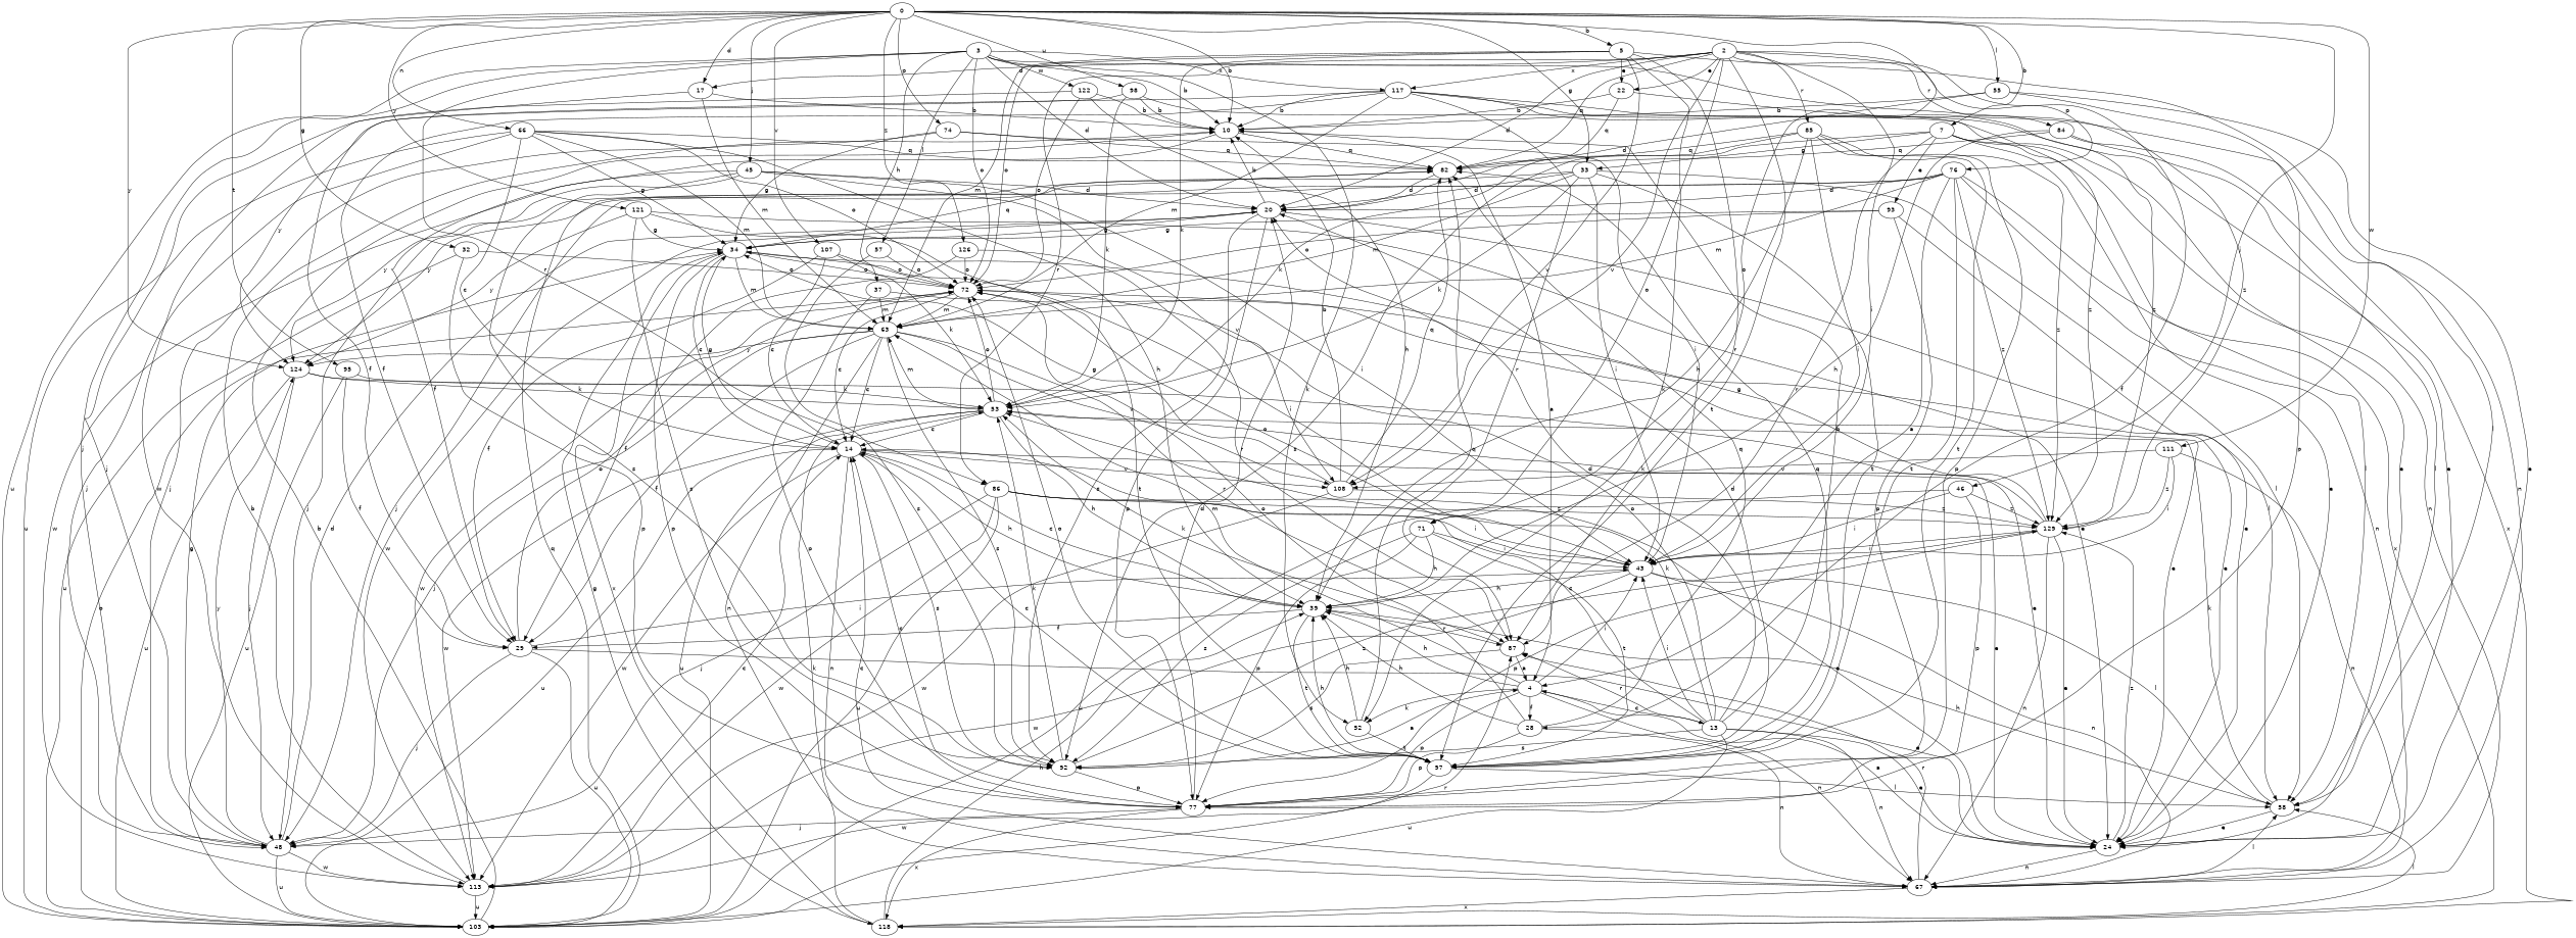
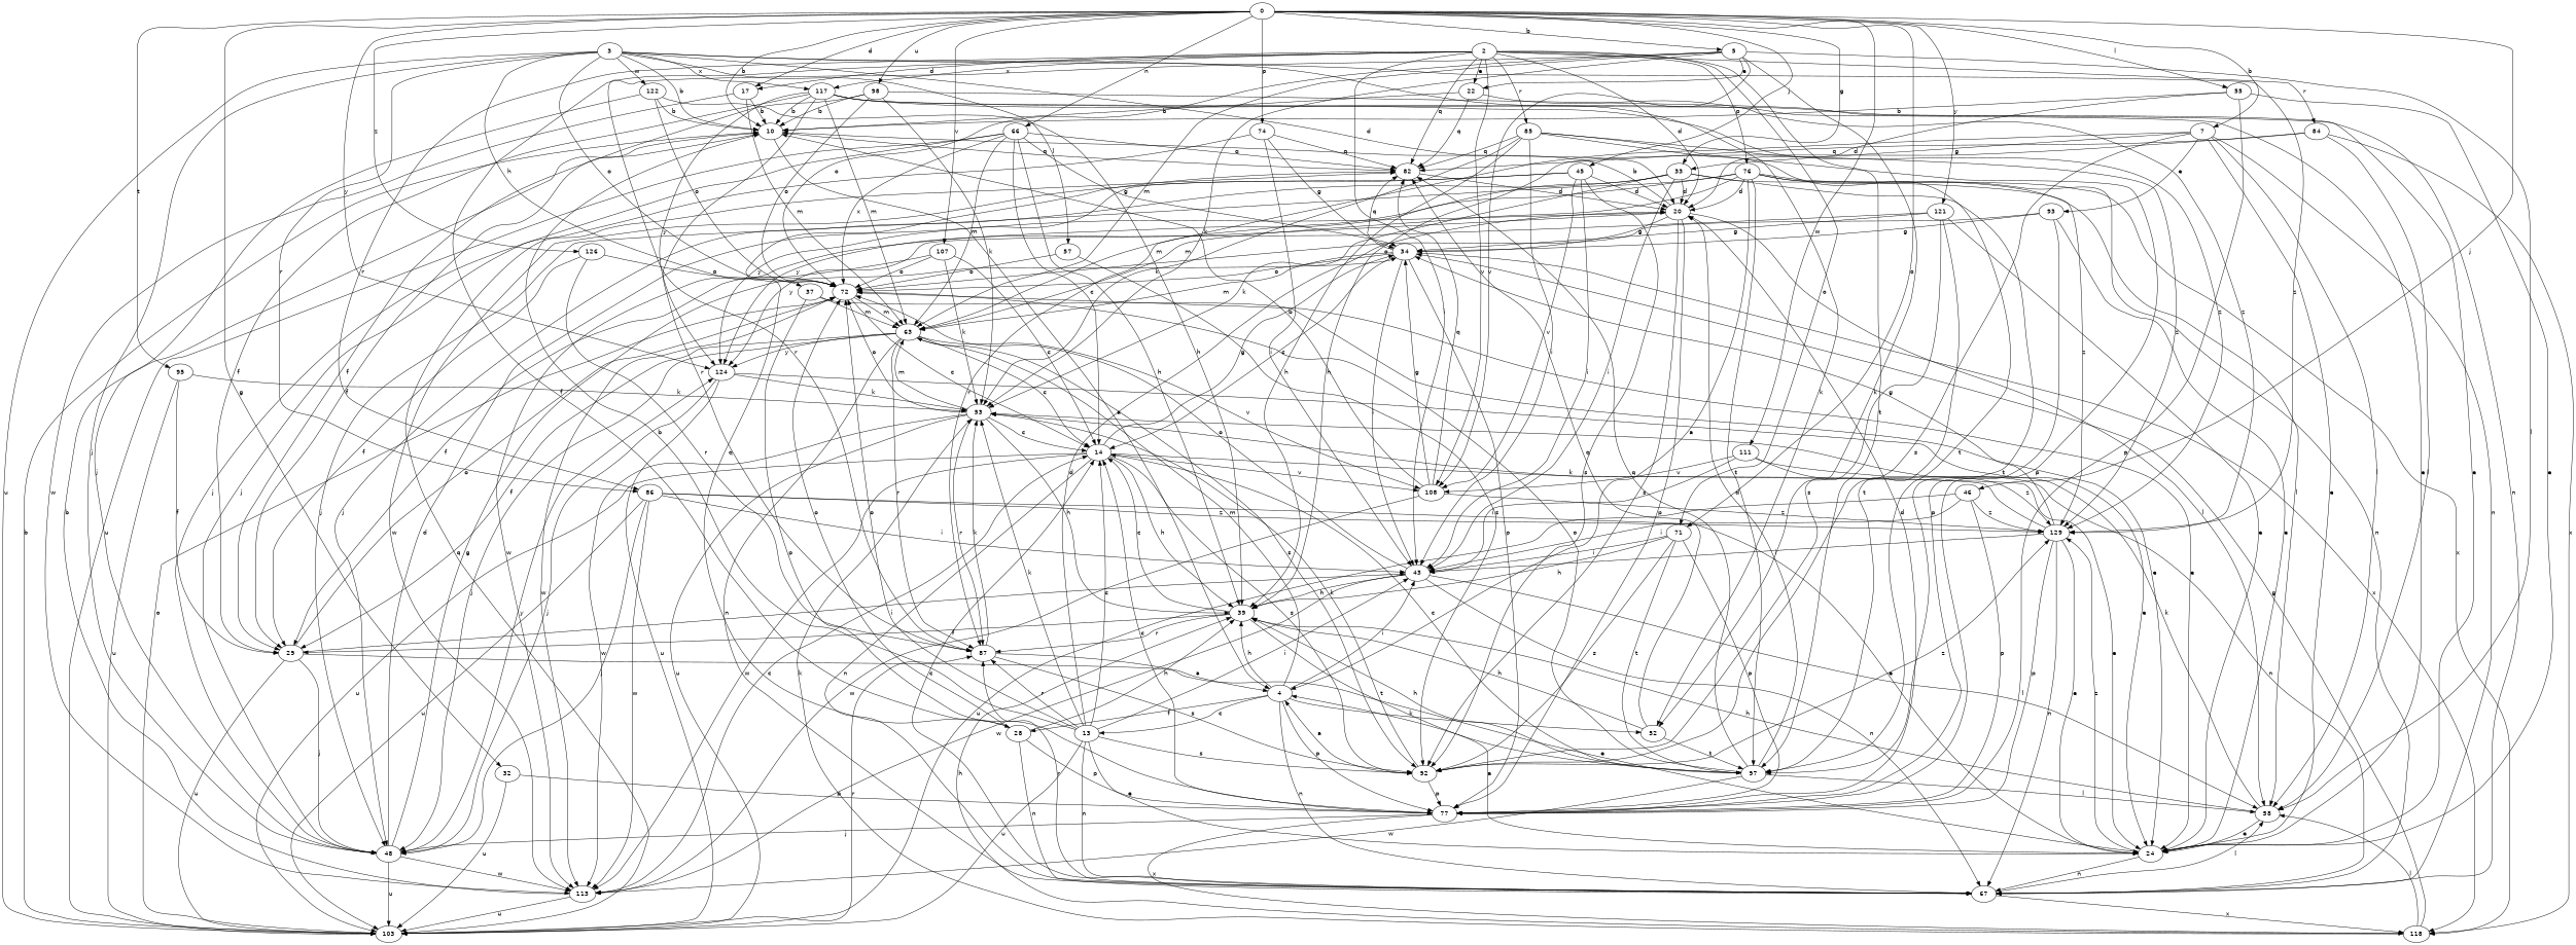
  strict digraph {
    fontname="DejaVu Sans"
    node [fontname="DejaVu Sans"]
    edge [fontname="DejaVu Sans"]
    0
    5
    7
    10
    17
    32
    33
    45
    46
    55
    66
    71
    74
    95
    98
    107
    111
    121
    124
    126
    22
    108
    52
    72
    63
    53
    58
    87
    67
    n30 [label=93]
    24
    92
    82
    4
    29
    113
    103
    77
    20
    43
    97
    48
    129
    39
    14
    34
    2
    28
    76
    84
    85
    86
    117
    118
    3
    37
    57
    n58 [label=122]
    13
    0 -> 5 [label=b]
    0 -> 7 [label=b]
    0 -> 10 [label=b]
    0 -> 17 [label=d]
    0 -> 32 [label=g]
    0 -> 33 [label=g]
    0 -> 45 [label=j]
    0 -> 46 [label=j]
    0 -> 55 [label=l]
    0 -> 66 [label=n]
    0 -> 71 [label=o]
    0 -> 74 [label=p]
    0 -> 95 [label=t]
    0 -> 98 [label=u]
    0 -> 107 [label=v]
    0 -> 111 [label=w]
    0 -> 121 [label=y]
    0 -> 124 [label=y]
    0 -> 126 [label=z]
    5 -> 22 [label=e]
    5 -> 108 [label=v]
    5 -> 52 [label=k]
    5 -> 72 [label=o]
    5 -> 63 [label=m]
    5 -> 53 [label=k]
    5 -> 58 [label=l]
    5 -> 87 [label=r]
    7 -> 33 [label=g]
    7 -> 58 [label=l]
    7 -> 87 [label=r]
    7 -> 67 [label=n]
    7 -> n30 [label=e]
    7 -> 24 [label=e]
    7 -> 92 [label=s]
    10 -> 82 [label=q]
    10 -> 4 [label=a]
    10 -> 29 [label=f]
    17 -> 10 [label=b]
    17 -> 63 [label=m]
    17 -> 113 [label=w]
-   32 -> 72 [label=o]
+   98 -> 72 [label=o]
    32 -> 103 [label=u]
    32 -> 77 [label=p]
    33 -> 63 [label=m]
    33 -> 53 [label=k]
    33 -> 58 [label=l]
    33 -> 20 [label=d]
    33 -> 43 [label=i]
    33 -> 97 [label=t]
    33 -> 48 [label=j]
    45 -> 124 [label=y]
    45 -> 108 [label=v]
    45 -> 92 [label=s]
    45 -> 113 [label=w]
    45 -> 20 [label=d]
    45 -> 43 [label=i]
    46 -> 103 [label=u]
    46 -> 77 [label=p]
    46 -> 43 [label=i]
    46 -> 129 [label=z]
    55 -> 10 [label=b]
    55 -> 24 [label=e]
    55 -> 77 [label=p]
    55 -> 20 [label=d]
-   66 -> 72 [label=o]
+   66 -> 72 [label=x]
    66 -> 63 [label=m]
    66 -> 82 [label=q]
    66 -> 103 [label=u]
    66 -> 48 [label=j]
    66 -> 39 [label=h]
    66 -> 14 [label=c]
    66 -> 34 [label=g]
    71 -> 92 [label=s]
    71 -> 77 [label=p]
    71 -> 43 [label=i]
    71 -> 97 [label=t]
    71 -> 39 [label=h]
    74 -> 82 [label=q]
    74 -> 43 [label=i]
    74 -> 48 [label=j]
    74 -> 34 [label=g]
    95 -> 53 [label=k]
    95 -> 29 [label=f]
    95 -> 103 [label=u]
    98 -> 10 [label=b]
    98 -> 53 [label=k]
    98 -> 24 [label=e]
    98 -> 29 [label=f]
    107 -> 72 [label=o]
    107 -> 53 [label=k]
    107 -> 29 [label=f]
    107 -> 14 [label=c]
    111 -> 108 [label=v]
    111 -> 67 [label=n]
    111 -> 43 [label=i]
    111 -> 129 [label=z]
    121 -> 124 [label=y]
    121 -> 24 [label=e]
    121 -> 92 [label=s]
    121 -> 97 [label=t]
    121 -> 34 [label=g]
    124 -> 53 [label=k]
    124 -> 24 [label=e]
    124 -> 103 [label=u]
    124 -> 48 [label=j]
    126 -> 72 [label=o]
    126 -> 87 [label=r]
    126 -> 29 [label=f]
    22 -> 10 [label=b]
    22 -> 82 [label=q]
    22 -> 129 [label=z]
    108 -> 10 [label=b]
    108 -> 82 [label=q]
    108 -> 113 [label=w]
    108 -> 129 [label=z]
    108 -> 34 [label=g]
    52 -> 82 [label=q]
    52 -> 97 [label=t]
    52 -> 39 [label=h]
    72 -> 63 [label=m]
    72 -> 24 [label=e]
    72 -> 113 [label=w]
    72 -> 14 [label=c]
    63 -> 124 [label=y]
    63 -> 108 [label=v]
    63 -> 87 [label=r]
    63 -> 67 [label=n]
    63 -> 92 [label=s]
    63 -> 29 [label=f]
    63 -> 48 [label=j]
    63 -> 14 [label=c]
    53 -> 72 [label=o]
    53 -> 63 [label=m]
+   53 -> 87 [label=r]
    53 -> 113 [label=w]
    53 -> 103 [label=u]
    53 -> 39 [label=h]
    53 -> 14 [label=c]
    58 -> 53 [label=k]
    58 -> 24 [label=e]
    58 -> 39 [label=h]
    87 -> 53 [label=k]
    87 -> 92 [label=s]
    87 -> 4 [label=a]
    67 -> 58 [label=l]
    67 -> 87 [label=r]
    67 -> 14 [label=c]
    67 -> 118 [label=x]
    n30 -> 72 [label=o]
    n30 -> 24 [label=e]
    n30 -> 77 [label=p]
    n30 -> 34 [label=g]
    24 -> 67 [label=n]
    24 -> 4 [label=a]
    24 -> 129 [label=z]
    92 -> 53 [label=k]
    92 -> 4 [label=a]
    92 -> 77 [label=p]
    92 -> 129 [label=z]
    82 -> 20 [label=d]
    4 -> 52 [label=k]
    4 -> 63 [label=m]
    4 -> 67 [label=n]
    4 -> 77 [label=p]
    4 -> 43 [label=i]
    4 -> 39 [label=h]
    4 -> 28 [label=f]
    4 -> 13 [label=c]
    29 -> 72 [label=o]
    29 -> 24 [label=e]
    29 -> 103 [label=u]
    29 -> 43 [label=i]
    29 -> 48 [label=j]
    113 -> 10 [label=b]
    113 -> 103 [label=u]
    113 -> 14 [label=c]
    103 -> 10 [label=b]
    103 -> 72 [label=o]
    103 -> 87 [label=r]
    103 -> 82 [label=q]
    77 -> 20 [label=d]
    77 -> 48 [label=j]
    77 -> 14 [label=c]
    77 -> 118 [label=x]
    20 -> 10 [label=b]
    20 -> 58 [label=l]
    20 -> 92 [label=s]
    20 -> 113 [label=w]
    20 -> 77 [label=p]
    20 -> 34 [label=g]
    43 -> 72 [label=o]
    43 -> 58 [label=l]
    43 -> 67 [label=n]
    43 -> 113 [label=w]
    43 -> 39 [label=h]
    97 -> 72 [label=o]
    97 -> 58 [label=l]
    97 -> 82 [label=q]
    97 -> 113 [label=w]
    97 -> 20 [label=d]
    97 -> 39 [label=h]
    97 -> 14 [label=c]
    48 -> 124 [label=y]
    48 -> 113 [label=w]
    48 -> 103 [label=u]
    48 -> 20 [label=d]
    48 -> 34 [label=g]
    129 -> 53 [label=k]
    129 -> 67 [label=n]
    129 -> 24 [label=e]
    129 -> 77 [label=p]
    129 -> 43 [label=i]
    129 -> 34 [label=g]
    39 -> 87 [label=r]
    39 -> 29 [label=f]
    39 -> 97 [label=t]
    39 -> 14 [label=c]
    14 -> 108 [label=v]
    14 -> 67 [label=n]
    14 -> 24 [label=e]
    14 -> 92 [label=s]
    14 -> 113 [label=w]
    14 -> 103 [label=u]
    14 -> 39 [label=h]
    14 -> 34 [label=g]
    34 -> 72 [label=o]
    34 -> 63 [label=m]
    34 -> 82 [label=q]
    34 -> 77 [label=p]
    34 -> 43 [label=i]
    34 -> 14 [label=c]
    34 -> 118 [label=x]
    2 -> 17 [label=d]
    2 -> 71 [label=o]
    2 -> 22 [label=e]
    2 -> 108 [label=v]
    2 -> 82 [label=q]
    2 -> 20 [label=d]
    2 -> 43 [label=i]
    2 -> 97 [label=t]
    2 -> 28 [label=f]
    2 -> 76 [label=p]
    2 -> 84 [label=r]
    2 -> 85 [label=r]
    2 -> 86 [label=r]
    2 -> 117 [label=x]
    28 -> 72 [label=o]
    28 -> 67 [label=n]
    28 -> 82 [label=q]
    28 -> 77 [label=p]
    28 -> 39 [label=h]
    76 -> 124 [label=y]
    76 -> 63 [label=m]
    76 -> 67 [label=n]
    76 -> 4 [label=a]
    76 -> 20 [label=d]
    76 -> 97 [label=t]
    76 -> 48 [label=j]
    76 -> 129 [label=z]
    76 -> 118 [label=x]
    84 -> 58 [label=l]
    84 -> 82 [label=q]
    84 -> 39 [label=h]
    84 -> 118 [label=x]
    85 -> 53 [label=k]
    85 -> 82 [label=q]
    85 -> 77 [label=p]
    85 -> 43 [label=i]
    85 -> 97 [label=t]
    85 -> 129 [label=z]
    85 -> 39 [label=h]
    86 -> 24 [label=e]
    86 -> 113 [label=w]
    86 -> 103 [label=u]
    86 -> 43 [label=i]
    86 -> 48 [label=j]
    86 -> 129 [label=z]
    117 -> 10 [label=b]
    117 -> 124 [label=y]
    117 -> 63 [label=m]
    117 -> 87 [label=r]
    117 -> 67 [label=n]
    117 -> 24 [label=e]
    117 -> 29 [label=f]
    117 -> 129 [label=z]
    118 -> 53 [label=k]
    118 -> 58 [label=l]
    118 -> 39 [label=h]
    118 -> 34 [label=g]
    3 -> 10 [label=b]
    3 -> 52 [label=k]
    3 -> 72 [label=o]
    3 -> 103 [label=u]
    3 -> 20 [label=d]
    3 -> 48 [label=j]
    3 -> 129 [label=z]
    3 -> 86 [label=r]
    3 -> 117 [label=x]
    3 -> 37 [label=h]
    3 -> 57 [label=l]
    3 -> n58 [label=w]
    37 -> 63 [label=m]
    37 -> 24 [label=e]
    37 -> 77 [label=p]
    57 -> 72 [label=o]
    57 -> 92 [label=s]
    n58 -> 10 [label=b]
    n58 -> 72 [label=o]
    n58 -> 48 [label=j]
    n58 -> 39 [label=h]
    13 -> 10 [label=b]
    13 -> 72 [label=o]
    13 -> 53 [label=k]
    13 -> 87 [label=r]
    13 -> 67 [label=n]
    13 -> 24 [label=e]
    13 -> 92 [label=s]
    13 -> 103 [label=u]
    13 -> 20 [label=d]
    13 -> 43 [label=i]
    13 -> 14 [label=c]
  }
